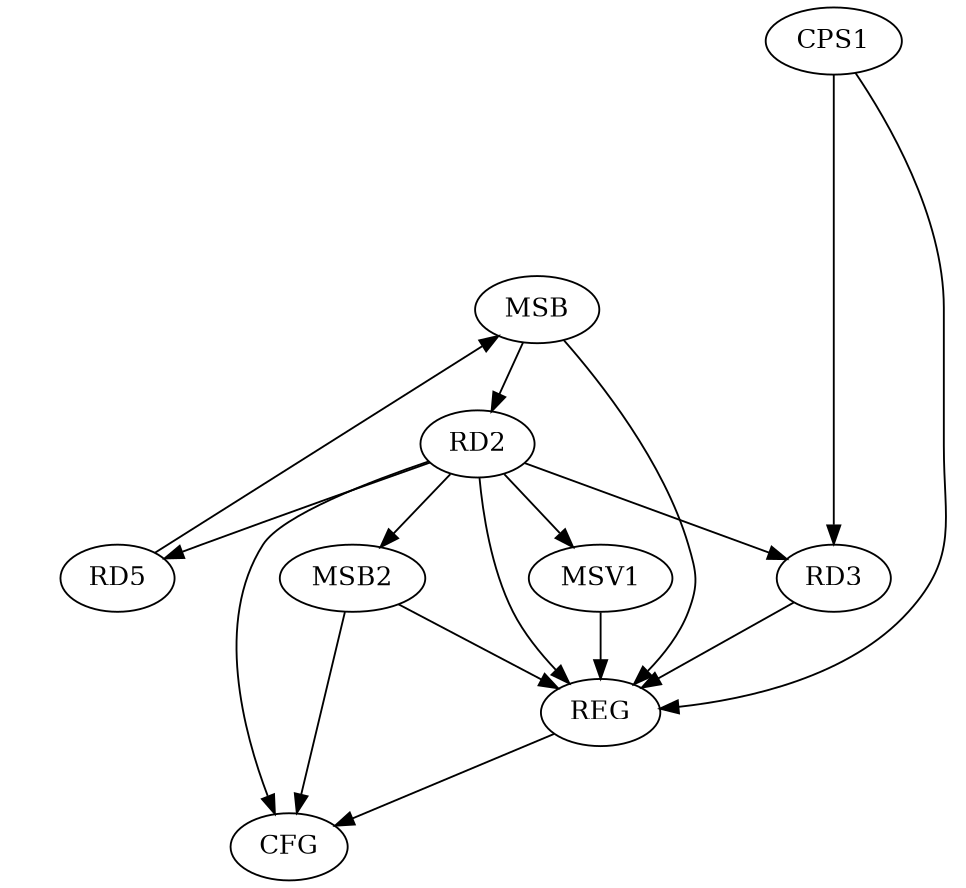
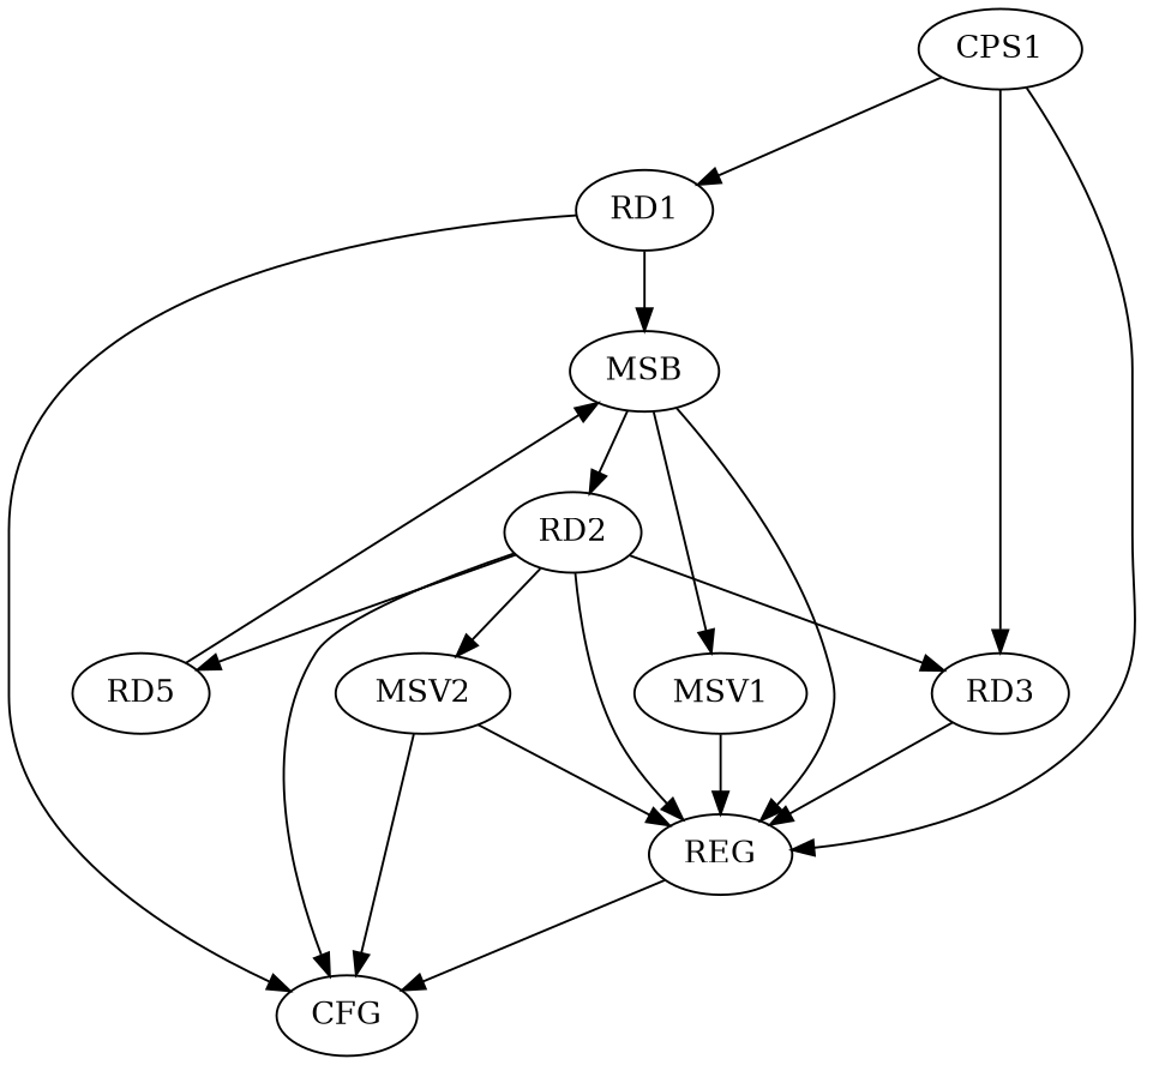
  strict digraph {
+   n1 [label=RD1]
    n2 [label=MSB]
    n3 [label=CFG]
    n4 [label=RD2]
    n5 [label=REG]
    n6 [label=RD3]
    n7 [label=RD5]
    n8 [label=MSV1]
-   n9 [label=MSB2]
+   n9 [label=MSV2]
    n10 [label=CPS1]
+   n1 -> n2
+   n1 -> n3
    n2 -> n4
    n2 -> n5
    n4 -> n3
    n4 -> n5
    n4 -> n6
    n4 -> n7
-   n4 -> n8
+   n2 -> n8
    n4 -> n9
    n5 -> n3
    n6 -> n5
    n7 -> n2
    n8 -> n5
    n9 -> n3
    n9 -> n5
+   n10 -> n1
    n10 -> n5
    n10 -> n6
  }
